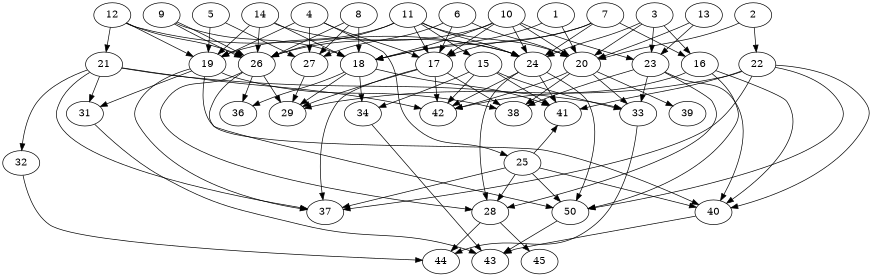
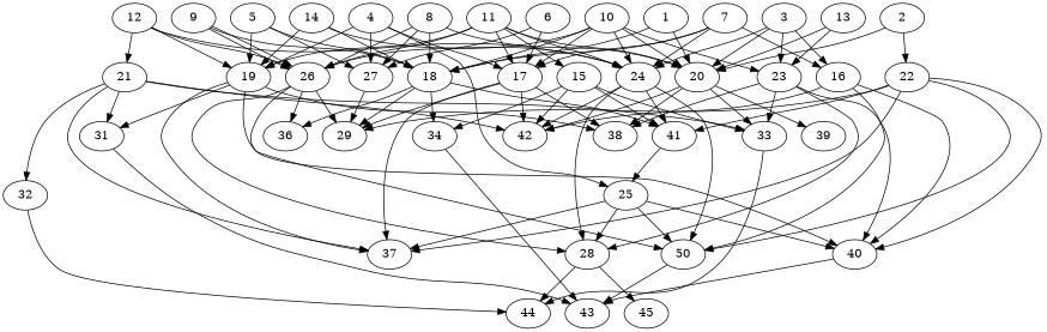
  digraph {
    node [alpha=0.19]
    1 [alpha=0.02 expect_size=18729984]
    18 [alpha=0.01 expect_size=47367168]
    20 [alpha=0.08 expect_size=28530688]
    34 [alpha=0.03 expect_size=18040832]
    41 [alpha=0.05 expect_size=31984640]
    29 [alpha=0.04 expect_size=15705088]
    36 [alpha=0.10 expect_size=41725952]
    33 [expect_size=35865600]
    42 [alpha=0.20 expect_size=30863360]
    38 [alpha=0.02 expect_size=8438784]
    39 [expect_size=43300864]
    43 [alpha=0.18 expect_size=52183040]
    44 [expect_size=50668544]
    2 [expect_size=18797568]
    22 [alpha=0.00 expect_size=44030976]
    n16 [alpha=0.12 expect_size=39197696 label=50]
    40 [alpha=0.06 expect_size=51866624]
    37 [alpha=0.07 expect_size=21428224]
    3 [alpha=0.13 expect_size=13027328]
    16 [alpha=0.03 expect_size=23993344]
    23 [alpha=0.12 expect_size=13472768]
    24 [alpha=0.06 expect_size=10776576]
    28 [alpha=0.15 expect_size=13735936]
    45 [alpha=0.05 expect_size=10549248]
    4 [alpha=0.02 expect_size=9116672]
    17 [alpha=0.06 expect_size=28468224]
    19 [alpha=0.10 expect_size=10407936]
    27 [alpha=0.14 expect_size=47125504]
    25 [alpha=0.04 expect_size=17960960]
    31 [alpha=0.20 expect_size=9928704]
    5 [alpha=0.12 expect_size=12384256]
    6 [alpha=0.02 expect_size=30664704]
    7 [alpha=0.08 expect_size=41232384]
    8 [alpha=0.04 expect_size=45786112]
    26 [alpha=0.11 expect_size=39247872]
    9 [alpha=0.08 expect_size=25464832]
    10 [alpha=0.01 expect_size=50279424]
    11 [alpha=0.05 expect_size=5263360]
    15 [alpha=0.09 expect_size=42458112]
    12 [alpha=0.07 expect_size=8923136]
    21 [alpha=0.11 expect_size=31962112]
    32 [alpha=0.09 expect_size=35756032]
    13 [expect_size=7152640]
    14 [alpha=0.03 expect_size=36659200]
    1 -> 18
    1 -> 20
    18 -> 34
    18 -> 41
    18 -> 29
    18 -> 36
    20 -> 33
    20 -> 42
    20 -> 38
    20 -> 39
    34 -> 43
    33 -> 44
    2 -> 20
    2 -> 22
    22 -> 41
    22 -> 29
    22 -> n16
    22 -> 40
    22 -> 37
    n16 -> 43
    40 -> 43
    3 -> 20
    3 -> 16
    3 -> 23
    3 -> 24
    16 -> 42
    16 -> n16
    16 -> 40
    23 -> 33
    23 -> 38
    23 -> 40
    23 -> 28
    24 -> 41
    24 -> 42
    24 -> n16
    24 -> 28
    28 -> 44
    28 -> 45
    4 -> 17
    4 -> 19
    4 -> 27
    4 -> 25
    17 -> 29
    17 -> 42
    17 -> 38
    17 -> 37
    19 -> 38
    19 -> 40
    19 -> 37
    19 -> 31
    27 -> 29
-   25 -> 41
+   41 -> 25
    25 -> n16
    25 -> 40
    25 -> 37
    25 -> 28
    31 -> 43
+   5 -> 18
    5 -> 19
    5 -> 27
    6 -> 17
    6 -> 27
    7 -> 18
    7 -> 16
    7 -> 24
    7 -> 17
    8 -> 18
-   6 -> 20
+   8 -> 20
    8 -> 27
    8 -> 26
    26 -> 29
    26 -> 36
    26 -> n16
    26 -> 28
    9 -> 18
    9 -> 26
    9 -> 26
    10 -> 18
    10 -> 20
    10 -> 23
    10 -> 24
    10 -> 17
    10 -> 26
    11 -> 20
    11 -> 24
    11 -> 17
    11 -> 19
    11 -> 26
    11 -> 15
    15 -> 34
    15 -> 41
    15 -> 33
    15 -> 42
    12 -> 24
    12 -> 19
    12 -> 26
    12 -> 21
    21 -> 33
    21 -> 42
    21 -> 37
    21 -> 31
    21 -> 32
    32 -> 44
    13 -> 20
    13 -> 23
    14 -> 18
    14 -> 24
    14 -> 19
-   14 -> 26
  }
